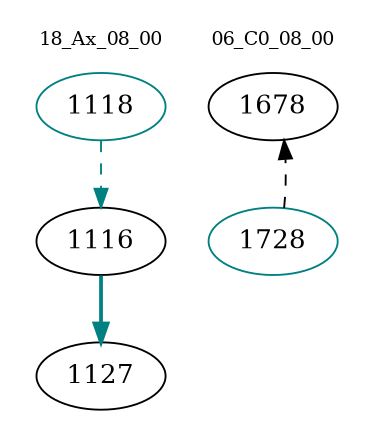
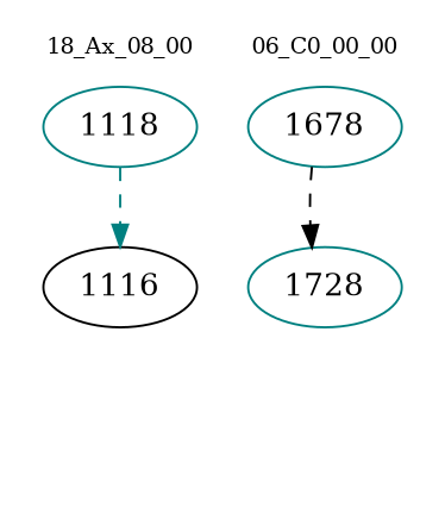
  digraph {
    node [color=black]
    edge [color=teal style=dashed]
    n1 [color=teal label=1118]
    n2 [label=1116]
-   n3 [label=1127]
-   n4 [label=1678]
+   n4 [color=teal label=1678]
    n5 [color=teal label=1728]
    subgraph cluster_1 {
      color=white
      fontsize=10
      label="18_Ax_08_00"
      n1
      n2
-     n3
    }
    subgraph cluster_2 {
      color=white
      fontsize=10
-     label="06_C0_08_00"
+     label="06_C0_00_00"
      n4
      n5
    }
    n1 -> n2
-   n2 -> n3 [style=bold]
-   n5 -> n4 [color=black]
+   n4 -> n5 [color=black]
  }
